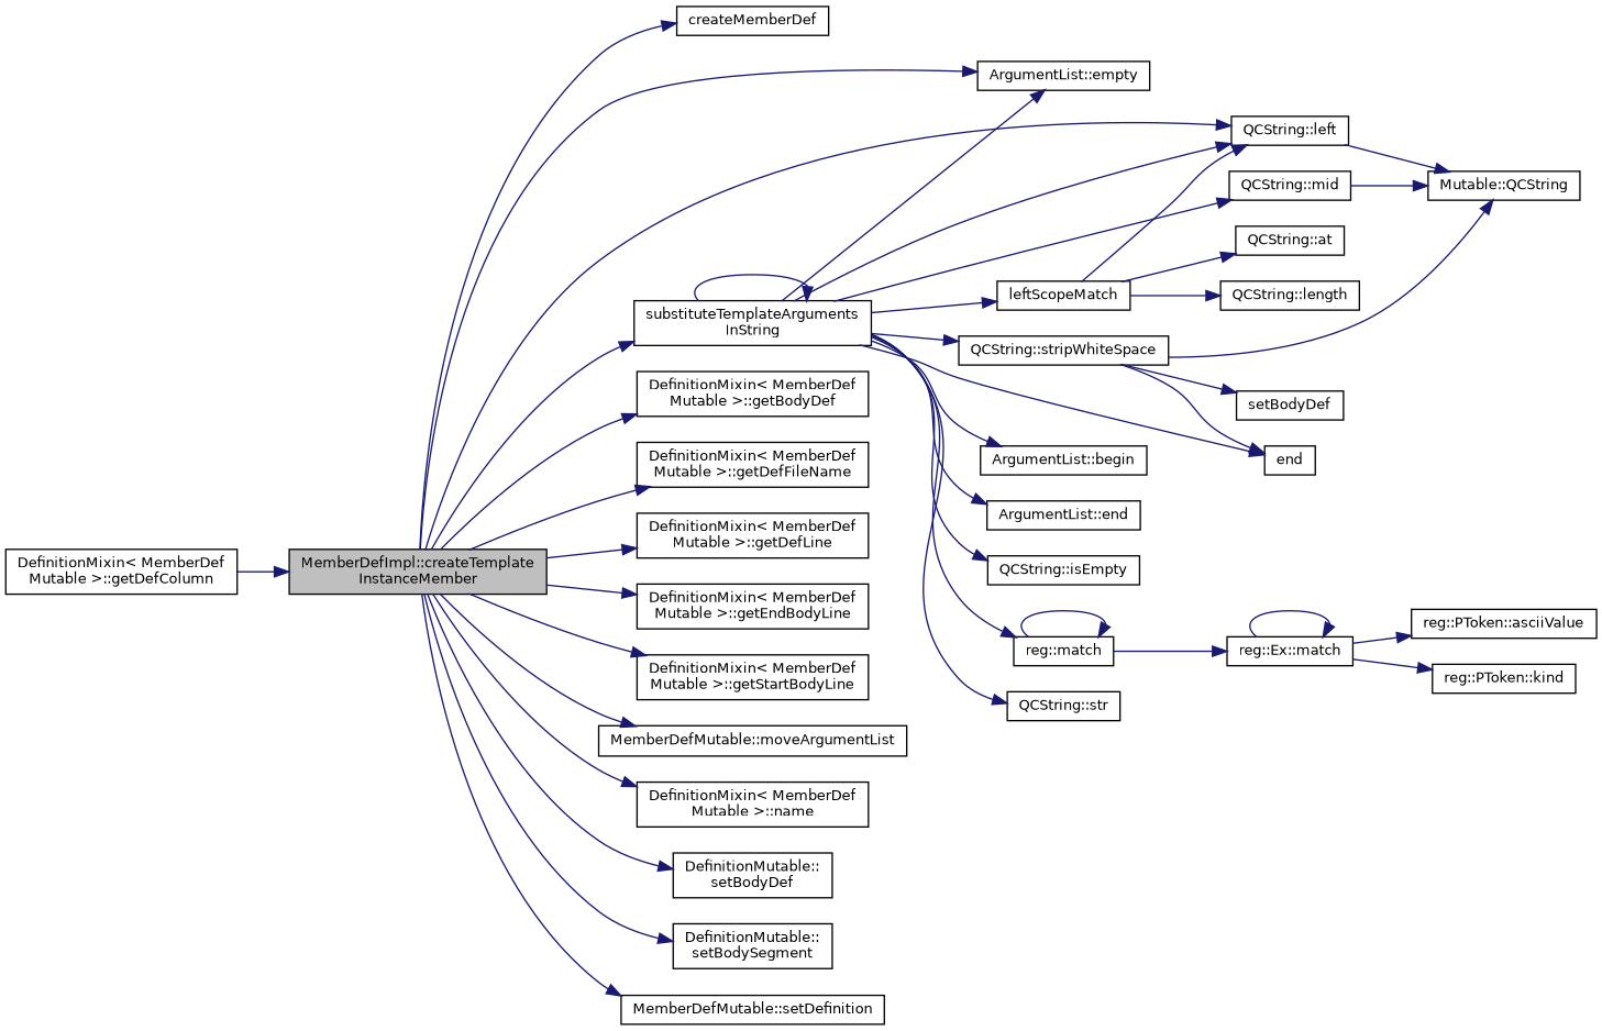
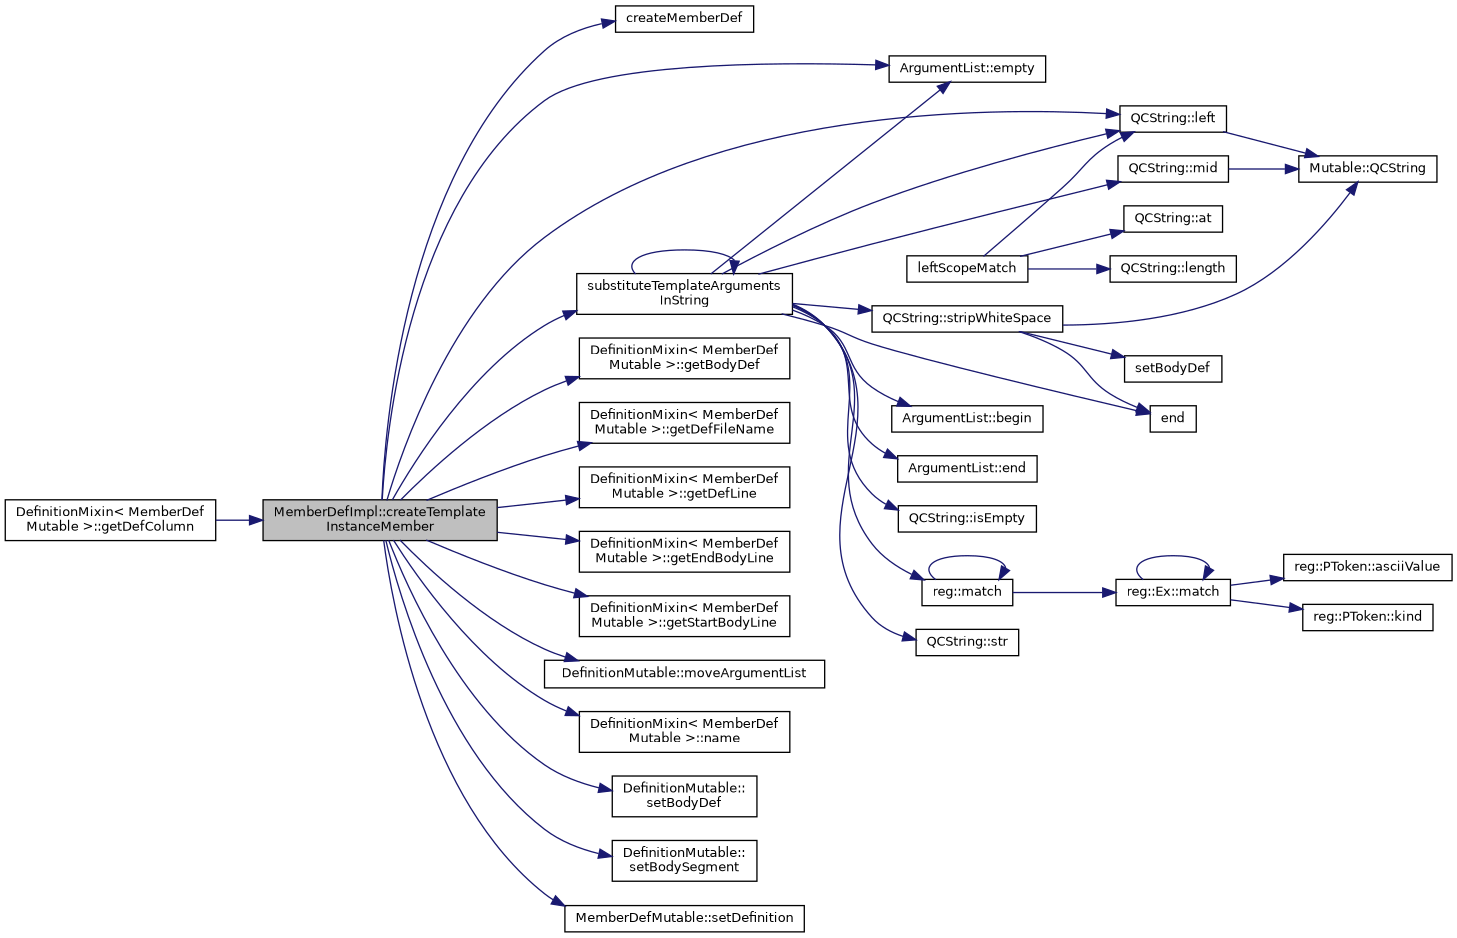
  digraph {
    rankdir=LR
    node [color=black fillcolor=white fontname=Helvetica fontsize=10 shape=record style=filled]
    edge [color=midnightblue fontname=Helvetica fontsize=10 labelfontname=Helvetica labelfontsize=10 style=solid]
    n1 [fillcolor=grey75 fontcolor=black height=0.2 label="MemberDefImpl::createTemplate\lInstanceMember" width=0.4]
    n2 [height=0.2 label=createMemberDef width=0.4]
    n3 [height=0.2 label="ArgumentList::empty" width=0.4]
    n4 [height=0.2 label="DefinitionMixin\< MemberDef\lMutable \>::getBodyDef" width=0.4]
    n5 [height=0.2 label="DefinitionMixin\< MemberDef\lMutable \>::getDefFileName" width=0.4]
    n6 [height=0.2 label="DefinitionMixin\< MemberDef\lMutable \>::getDefLine" width=0.4]
    n7 [height=0.2 label="DefinitionMixin\< MemberDef\lMutable \>::getEndBodyLine" width=0.4]
    n8 [height=0.2 label="DefinitionMixin\< MemberDef\lMutable \>::getStartBodyLine" width=0.4]
    n9 [height=0.2 label="QCString::left" width=0.4]
-   n10 [height=0.2 label="MemberDefMutable::moveArgumentList" width=0.4]
+   n10 [height=0.2 label="DefinitionMutable::moveArgumentList" width=0.4]
    n11 [height=0.2 label="DefinitionMixin\< MemberDef\lMutable \>::name" width=0.4]
    n12 [height=0.2 label="DefinitionMutable::\lsetBodyDef" width=0.4]
    n13 [height=0.2 label="DefinitionMutable::\lsetBodySegment" width=0.4]
    n14 [height=0.2 label="MemberDefMutable::setDefinition" width=0.4]
    n15 [height=0.2 label="substituteTemplateArguments\lInString" width=0.4]
    n16 [height=0.2 label="DefinitionMixin\< MemberDef\lMutable \>::getDefColumn" width=0.4]
    n17 [height=0.2 label="Mutable::QCString" width=0.4]
    n18 [height=0.2 label="ArgumentList::begin" width=0.4]
    n19 [height=0.2 label="ArgumentList::end" width=0.4]
    n20 [height=0.2 label=end width=0.4]
    n21 [height=0.2 label="QCString::isEmpty" width=0.4]
    n22 [height=0.2 label=leftScopeMatch width=0.4]
    n23 [height=0.2 label="reg::match" width=0.4]
    n24 [height=0.2 label="QCString::mid" width=0.4]
    n25 [height=0.2 label="QCString::str" width=0.4]
    n26 [height=0.2 label="QCString::stripWhiteSpace" width=0.4]
    n27 [height=0.2 label="QCString::at" width=0.4]
    n28 [height=0.2 label="QCString::length" width=0.4]
    n29 [height=0.2 label="reg::Ex::match" width=0.4]
    n30 [height=0.2 label=setBodyDef width=0.4]
    n31 [height=0.2 label="reg::PToken::asciiValue" width=0.4]
    n32 [height=0.2 label="reg::PToken::kind" width=0.4]
    n1 -> n2
    n1 -> n3
    n1 -> n4
    n1 -> n5
    n1 -> n6
    n1 -> n7
    n1 -> n8
    n1 -> n9
    n1 -> n10
    n1 -> n11
    n1 -> n12
    n1 -> n13
    n1 -> n14
    n1 -> n15
    n9 -> n17
    n15 -> n3
    n15 -> n9
    n15 -> n15
    n15 -> n18
    n15 -> n19
    n15 -> n20
    n15 -> n21
-   n15 -> n22
    n15 -> n23
    n15 -> n24
    n15 -> n25
    n15 -> n26
    n16 -> n1
    n22 -> n9
    n22 -> n27
    n22 -> n28
    n23 -> n23
    n23 -> n29
    n24 -> n17
    n26 -> n17
    n26 -> n20
    n26 -> n30
    n29 -> n29
    n29 -> n31
    n29 -> n32
  }
